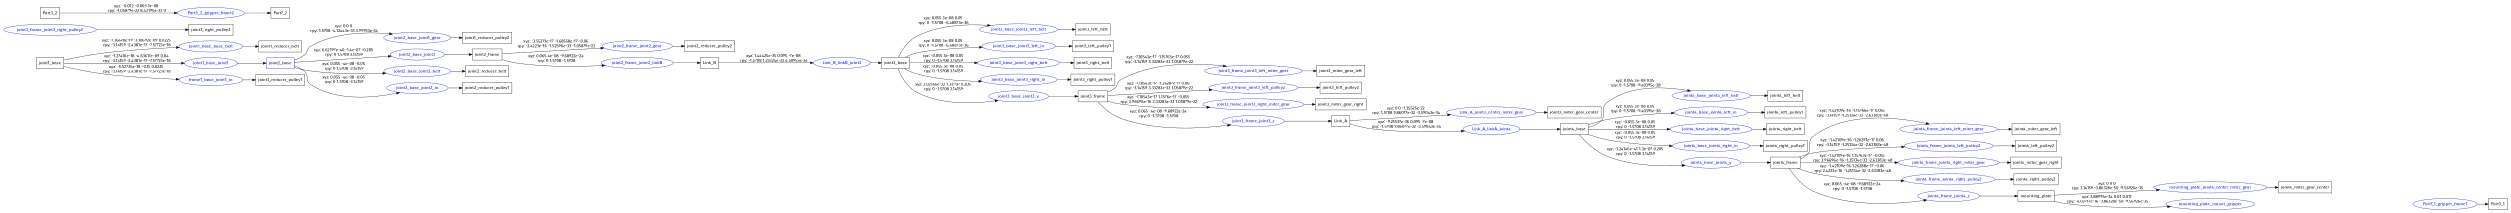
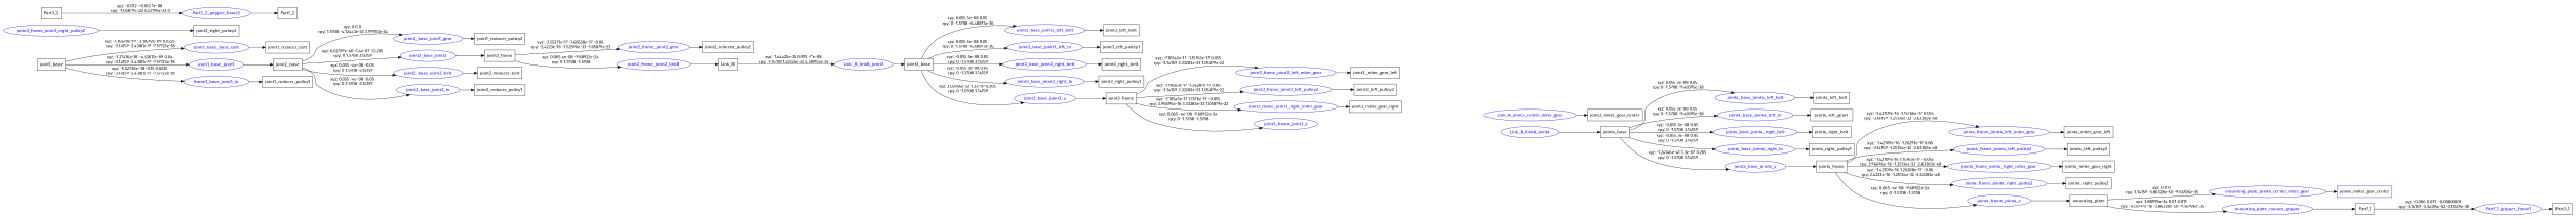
  digraph {
    fontname="Fira Sans"
    rankdir=LR
    node [fontname="Fira Sans" shape=box]
    edge [fontname="Fira Sans"]
    n1 [label=joint1_base]
    joint1_base_base_belt [color=blue fontcolor=blue shape=ellipse]
    joint1_base_joint1 [color=blue fontcolor=blue shape=ellipse]
    n4 [color=blue fontcolor=blue label=frame1_base_joint1_in shape=ellipse]
    n5 [label=joint1_reducer_belt]
-   n6 [label=joint2_base color=blue]
+   n6 [label=joint2_base]
    n7 [label=joint1_reducer_pulley1]
    joint2_base_joint1_gear [color=blue fontcolor=blue shape=ellipse]
    joint2_base_joint2 [color=blue fontcolor=blue shape=ellipse]
    joint2_base_joint2_belt [color=blue fontcolor=blue shape=ellipse]
    joint2_base_joint2_in [color=blue fontcolor=blue shape=ellipse]
    n12 [label=joint1_reducer_pulley2]
    n13 [label=joint2_frame]
    n14 [label=joint2_reducer_belt]
    n15 [label=joint2_reducer_pulley1]
    joint2_frame_joint2_gear [color=blue fontcolor=blue shape=ellipse]
    joint2_frame_joint2_linkB [color=blue fontcolor=blue shape=ellipse]
    n18 [label=joint2_reducer_pulley2]
    n19 [label=Link_B]
    Link_B_linkB_joint3 [color=blue fontcolor=blue shape=ellipse]
    n21 [label=joint3_base]
    joint3_base_joint3_left_belt [color=blue fontcolor=blue shape=ellipse]
    joint3_base_joint3_left_in [color=blue fontcolor=blue shape=ellipse]
    joint3_base_joint3_right_belt [color=blue fontcolor=blue shape=ellipse]
    joint3_base_joint3_right_in [color=blue fontcolor=blue shape=ellipse]
    joint3_base_joint3_y [color=blue fontcolor=blue shape=ellipse]
    n27 [label=joint3_left_belt]
    n28 [label=joint3_left_pulley1]
    n29 [label=joint3_right_belt]
    n30 [label=joint3_right_pulley1]
    n31 [label=joint3_frame]
    joint3_frame_joint3_left_miter_gear [color=blue fontcolor=blue shape=ellipse]
    joint3_frame_joint3_left_pulley2 [color=blue fontcolor=blue shape=ellipse]
    joint3_frame_joint3_right_miter_gear [color=blue fontcolor=blue shape=ellipse]
    joint3_frame_joint3_z [color=blue fontcolor=blue shape=ellipse]
    n36 [label=joint3_miter_gear_left]
    n37 [label=joint3_left_pulley2]
    n38 [label=joint3_miter_gear_right]
    joint3_frame_joint3_right_pulley2 [color=blue fontcolor=blue shape=ellipse]
    n40 [label=joint3_right_pulley2]
-   n41 [label=Link_A]
    Link_A_joint3_center_miter_gear [color=blue fontcolor=blue shape=ellipse]
    Link_A_linkA_joint4 [color=blue fontcolor=blue shape=ellipse]
    n44 [label=joint3_miter_gear_center]
    n45 [label=joint4_base]
    joint4_base_joint4_left_belt [color=blue fontcolor=blue shape=ellipse]
    joint4_base_joint4_left_in [color=blue fontcolor=blue shape=ellipse]
    joint4_base_joint4_right_belt [color=blue fontcolor=blue shape=ellipse]
    joint4_base_joint4_right_in [color=blue fontcolor=blue shape=ellipse]
    joint4_base_joint4_y [color=blue fontcolor=blue shape=ellipse]
    n51 [label=joint4_left_belt]
-   n52 [label=joint4_left_pulley1]
+   n52 [label=joint4_left_gear1]
    n53 [label=joint4_right_belt]
    n54 [label=joint4_right_pulley1]
    n55 [label=joint4_frame]
    joint4_frame_joint4_left_miter_gear [color=blue fontcolor=blue shape=ellipse]
    joint4_frame_joint4_left_pulley2 [color=blue fontcolor=blue shape=ellipse]
    joint4_frame_joint4_right_miter_gear [color=blue fontcolor=blue shape=ellipse]
    joint4_frame_joint4_right_pulley2 [color=blue fontcolor=blue shape=ellipse]
    joint4_frame_joint4_z [color=blue fontcolor=blue shape=ellipse]
    n61 [label=joint4_miter_gear_left]
    n62 [label=joint4_left_pulley2]
    n63 [label=joint4_miter_gear_right]
    n64 [label=joint4_right_pulley2]
    n65 [label=mounting_plate]
    mounting_plate_joint4_center_miter_gear [color=blue fontcolor=blue shape=ellipse]
    mounting_plate_mount_gripper [color=blue fontcolor=blue shape=ellipse]
-   n68 [label=joint4_miter_gear_center]
+   n68 [label=joint4_miter_gear_center color=blue]
+   n69 [label=Part7_1]
    Part7_1_gripper_frame1 [color=blue fontcolor=blue shape=ellipse]
    n71 [label=Part3_1]
    n72 [label=Part3_2]
    Part3_2_gripper_frame2 [color=blue fontcolor=blue shape=ellipse]
    n74 [label=Part7_2]
    n1 -> joint1_base_base_belt [label="xyz: -7.36678e-19 -3.10692e-09 0.0225 \nrpy: -3.14159 -2.4381e-17 -7.57723e-18"]
    n1 -> joint1_base_joint1 [label="xyz: -1.27416e-18 -4.63617e-09 0.04 \nrpy: -3.14159 -2.4381e-17 -7.57723e-18"]
    n1 -> n4 [label="xyz: -5.52736e-18 -0.15 0.0225 \nrpy: -3.14159 -2.4381e-17 -7.57723e-18"]
    joint1_base_base_belt -> n5
    joint1_base_joint1 -> n6
    n4 -> n7
    n6 -> joint2_base_joint1_gear [label="xyz: 0 0 0 \nrpy: 1.5708 -4.12443e-33 3.99933e-34"]
    n6 -> joint2_base_joint2 [label="xyz: 6.62197e-40 -1.4e-07 -0.205 \nrpy: 0 1.5708 3.14159"]
    n6 -> joint2_base_joint2_belt [label="xyz: 0.055 -4e-08 -0.05 \nrpy: 0 1.5708 -3.14159"]
    n6 -> joint2_base_joint2_in [label="xyz: 0.055 -4e-08 -0.05 \nrpy: 0 1.5708 -3.14159"]
    joint2_base_joint1_gear -> n12
    joint2_base_joint2 -> n13
    joint2_base_joint2_belt -> n14
    joint2_base_joint2_in -> n15
    n13 -> joint2_frame_joint2_gear [label="xyz: -3.55271e-17 -1.68558e-17 -0.06 \nrpy: -2.4223e-16 -1.52596e-33 -1.05879e-22"]
    n13 -> joint2_frame_joint2_linkB [label="xyz: 0.065 4e-08 -9.68922e-24 \nrpy: 0 1.5708 -1.5708"]
    joint2_frame_joint2_gear -> n18
    joint2_frame_joint2_linkB -> n19
    n19 -> Link_B_linkB_joint3 [label="xyz: 1.44425e-35 0.095 -7e-08 \nrpy: -1.5708 1.23324e-32 4.50955e-34"]
    Link_B_linkB_joint3 -> n21
    n21 -> joint3_base_joint3_left_belt [label="xyz: 0.055 3e-08 0.05 \nrpy: 0 -1.5708 -6.48873e-36"]
    n21 -> joint3_base_joint3_left_in [label="xyz: 0.055 3e-08 0.05 \nrpy: 0 -1.5708 -6.48873e-36"]
    n21 -> joint3_base_joint3_right_belt [label="xyz: -0.055 3e-08 0.05 \nrpy: 0 -1.5708 3.14159"]
    n21 -> joint3_base_joint3_right_in [label="xyz: -0.055 3e-08 0.05 \nrpy: 0 -1.5708 3.14159"]
    n21 -> joint3_base_joint3_y [label="xyz: 2.02146e-32 1.3e-07 0.205 \nrpy: 0 -1.5708 3.14159"]
    joint3_base_joint3_left_belt -> n27
    joint3_base_joint3_left_in -> n28
    joint3_base_joint3_right_belt -> n29
    joint3_base_joint3_right_in -> n30
    joint3_base_joint3_y -> n31
    n31 -> joint3_frame_joint3_left_miter_gear [label="xyz: -7.10543e-17 -1.15763e-17 0.055 \nrpy: -3.14159 3.33283e-33 1.05879e-22"]
    n31 -> joint3_frame_joint3_left_pulley2 [label="xyz: -7.10543e-17 -1.26287e-17 0.06 \nrpy: -3.14159 3.33283e-33 1.05879e-22"]
    n31 -> joint3_frame_joint3_right_miter_gear [label="xyz: -7.10543e-17 1.1576e-17 -0.055 \nrpy: 3.96696e-16 3.33283e-33 1.05879e-22"]
    n31 -> joint3_frame_joint3_z [label="xyz: 0.065 -4e-08 -9.68922e-24 \nrpy: 0 -1.5708 -1.5708"]
    joint3_frame_joint3_left_miter_gear -> n36
    joint3_frame_joint3_left_pulley2 -> n37
    joint3_frame_joint3_right_miter_gear -> n38
-   joint3_frame_joint3_z -> n41
    joint3_frame_joint3_right_pulley2 -> n40
-   n41 -> Link_A_joint3_center_miter_gear [label="xyz: 0 0 -1.35525e-22 \nrpy: 1.5708 9.86077e-32 -3.59043e-34"]
-   n41 -> Link_A_linkA_joint4 [label="xyz: -9.25537e-36 0.095 -7e-08 \nrpy: -1.5708 9.86077e-32 -3.59043e-34"]
    Link_A_joint3_center_miter_gear -> n44
    Link_A_linkA_joint4 -> n45
    n45 -> joint4_base_joint4_left_belt [label="xyz: 0.055 3e-08 0.05 \nrpy: 0 -1.5708 -9.40395e-38"]
    n45 -> joint4_base_joint4_left_in [label="xyz: 0.055 3e-08 0.05 \nrpy: 0 -1.5708 -9.40395e-38"]
    n45 -> joint4_base_joint4_right_belt [label="xyz: -0.055 3e-08 0.05 \nrpy: 0 -1.5708 3.14159"]
    n45 -> joint4_base_joint4_right_in [label="xyz: -0.055 3e-08 0.05 \nrpy: 0 -1.5708 3.14159"]
    n45 -> joint4_base_joint4_y [label="xyz: -1.24146e-41 1.3e-07 0.205 \nrpy: 0 -1.5708 3.14159"]
    joint4_base_joint4_left_belt -> n51
    joint4_base_joint4_left_in -> n52
    joint4_base_joint4_right_belt -> n53
    joint4_base_joint4_right_in -> n54
    joint4_base_joint4_y -> n55
    n55 -> joint4_frame_joint4_left_miter_gear [label="xyz: -1.42109e-16 -1.15766e-17 0.055 \nrpy: -3.14159 -1.25134e-32 -2.63383e-48"]
    n55 -> joint4_frame_joint4_left_pulley2 [label="xyz: -1.42109e-16 -1.26291e-17 0.06 \nrpy: -3.14159 -1.25134e-32 -2.63383e-48"]
    n55 -> joint4_frame_joint4_right_miter_gear [label="xyz: -1.42109e-16 1.15763e-17 -0.055 \nrpy: 3.96696e-16 -1.25134e-32 -2.63383e-48"]
    n55 -> joint4_frame_joint4_right_pulley2 [label="xyz: -1.42109e-16 1.26288e-17 -0.06 \nrpy: 2.4223e-16 -1.25134e-32 -2.63383e-48"]
    n55 -> joint4_frame_joint4_z [label="xyz: 0.065 -4e-08 -9.68922e-24 \nrpy: 0 -1.5708 -1.5708"]
    joint4_frame_joint4_left_miter_gear -> n61
    joint4_frame_joint4_left_pulley2 -> n62
    joint4_frame_joint4_right_miter_gear -> n63
    joint4_frame_joint4_right_pulley2 -> n64
    joint4_frame_joint4_z -> n65
    n65 -> mounting_plate_joint4_center_miter_gear [label="xyz: 0 0 0 \nrpy: 3.14159 -3.86328e-50 -9.56926e-35"]
    n65 -> mounting_plate_mount_gripper [label="xyz: 3.88995e-34 0.01 0.011 \nrpy: -4.03717e-16 -3.86328e-50 -9.56926e-35"]
    mounting_plate_joint4_center_miter_gear -> n68
+   mounting_plate_mount_gripper -> n69
+   n69 -> Part7_1_gripper_frame1 [label="xyz: -0.006 0.011 -0.00800001 \nrpy: -3.14159 -3.3409e-52 -3.15539e-30"]
    Part7_1_gripper_frame1 -> n71
    n72 -> Part3_2_gripper_frame2 [label="xyz: -0.012 -0.003 1e-08 \nrpy: -1.05879e-22 8.43196e-33 0"]
    Part3_2_gripper_frame2 -> n74
  }
